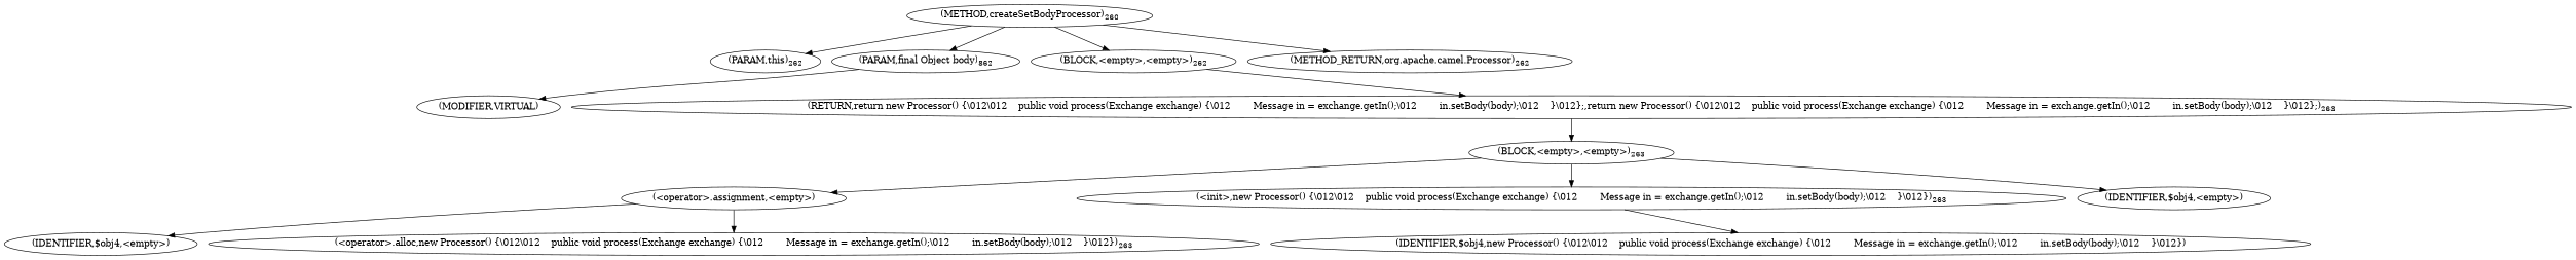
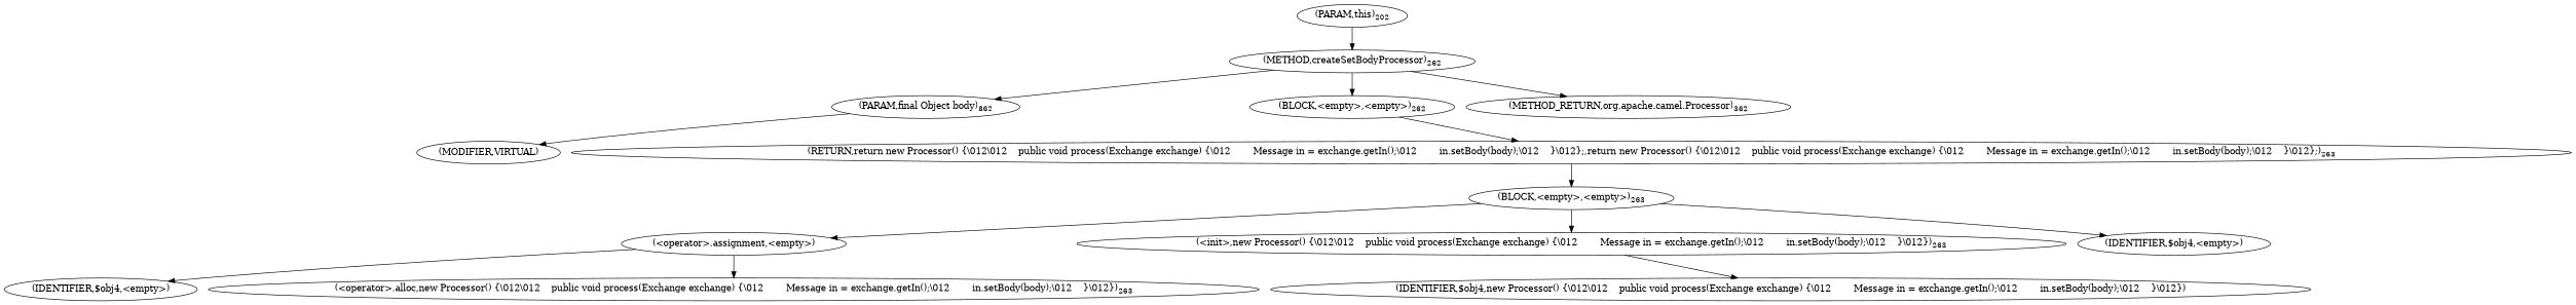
  digraph {
-   n1 [label=<(METHOD,createSetBodyProcessor)<SUB>260</SUB>>]
-   n2 [label=<(PARAM,this)<SUB>262</SUB>>]
+   n1 [label=<(METHOD,createSetBodyProcessor)<SUB>262</SUB>>]
+   n2 [label=<(PARAM,this)<SUB>202</SUB>>]
    n3 [label=<(PARAM,final Object body)<SUB>862</SUB>>]
    n4 [label=<(BLOCK,&lt;empty&gt;,&lt;empty&gt;)<SUB>262</SUB>>]
-   n5 [label=<(METHOD_RETURN,org.apache.camel.Processor)<SUB>262</SUB>>]
+   n5 [label=<(METHOD_RETURN,org.apache.camel.Processor)<SUB>362</SUB>>]
    n6 [label=<(MODIFIER,VIRTUAL)>]
    n7 [label=<(RETURN,return new Processor() {\012\012    public void process(Exchange exchange) {\012        Message in = exchange.getIn();\012        in.setBody(body);\012    }\012};,return new Processor() {\012\012    public void process(Exchange exchange) {\012        Message in = exchange.getIn();\012        in.setBody(body);\012    }\012};)<SUB>263</SUB>>]
    n8 [label=<(BLOCK,&lt;empty&gt;,&lt;empty&gt;)<SUB>263</SUB>>]
    n9 [label=<(&lt;operator&gt;.assignment,&lt;empty&gt;)>]
    n10 [label=<(&lt;init&gt;,new Processor() {\012\012    public void process(Exchange exchange) {\012        Message in = exchange.getIn();\012        in.setBody(body);\012    }\012})<SUB>263</SUB>>]
    n11 [label=<(IDENTIFIER,$obj4,&lt;empty&gt;)>]
    n12 [label=<(IDENTIFIER,$obj4,&lt;empty&gt;)>]
    n13 [label=<(&lt;operator&gt;.alloc,new Processor() {\012\012    public void process(Exchange exchange) {\012        Message in = exchange.getIn();\012        in.setBody(body);\012    }\012})<SUB>263</SUB>>]
    n14 [label=<(IDENTIFIER,$obj4,new Processor() {\012\012    public void process(Exchange exchange) {\012        Message in = exchange.getIn();\012        in.setBody(body);\012    }\012})>]
-   n1 -> n2
+   n2 -> n1
    n1 -> n3
    n1 -> n4
    n1 -> n5
    n3 -> n6
    n4 -> n7
    n7 -> n8
    n8 -> n9
    n8 -> n10
    n8 -> n11
    n9 -> n12
    n9 -> n13
    n10 -> n14
  }
